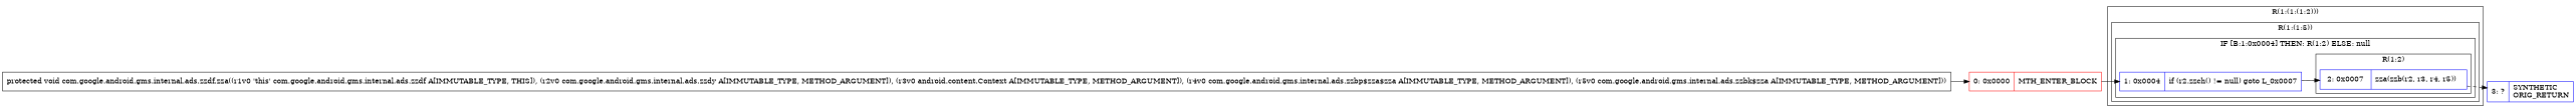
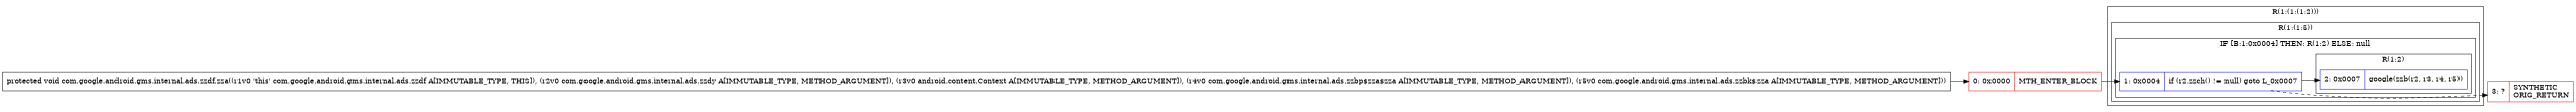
  digraph {
    rankdir=LR
    node [color=blue shape=record]
-   n1 [label="{2\:\ 0x0007|zza(zzb(r2, r3, r4, r5))\l}"]
+   n1 [label="{2\:\ 0x0007|google(zzb(r2, r3, r4, r5))\l}"]
    n2 [label="{1\:\ 0x0004|if (r2.zzch() != null) goto L_0x0007\l}"]
-   n3 [label="{3\:\ ?|SYNTHETIC\lORIG_RETURN\l}"]
+   n3 [color=red label="{3\:\ ?|SYNTHETIC\lORIG_RETURN\l}"]
    n4 [color=red label="{0\:\ 0x0000|MTH_ENTER_BLOCK\l}"]
    n5 [label="{protected void com.google.android.gms.internal.ads.zzdf.zza((r1v0 'this' com.google.android.gms.internal.ads.zzdf A[IMMUTABLE_TYPE, THIS]), (r2v0 com.google.android.gms.internal.ads.zzdy A[IMMUTABLE_TYPE, METHOD_ARGUMENT]), (r3v0 android.content.Context A[IMMUTABLE_TYPE, METHOD_ARGUMENT]), (r4v0 com.google.android.gms.internal.ads.zzbp$zza$zza A[IMMUTABLE_TYPE, METHOD_ARGUMENT]), (r5v0 com.google.android.gms.internal.ads.zzbk$zza A[IMMUTABLE_TYPE, METHOD_ARGUMENT])) }" color=""]
    subgraph cluster_1 {
      label="R(1:(1:(1:2)))"
      subgraph cluster_2 {
        label="R(1:(1:5))"
        subgraph cluster_3 {
          label="IF [B:1:0x0004] THEN: R(1:2) ELSE: null"
          n2
          subgraph cluster_4 {
            label="R(1:2)"
            n1
          }
        }
      }
    }
    n2 -> n1
-   n1 -> n3 [style=dashed]
+   n2 -> n3 [style=dashed]
    n4 -> n2
    n5 -> n4
  }
